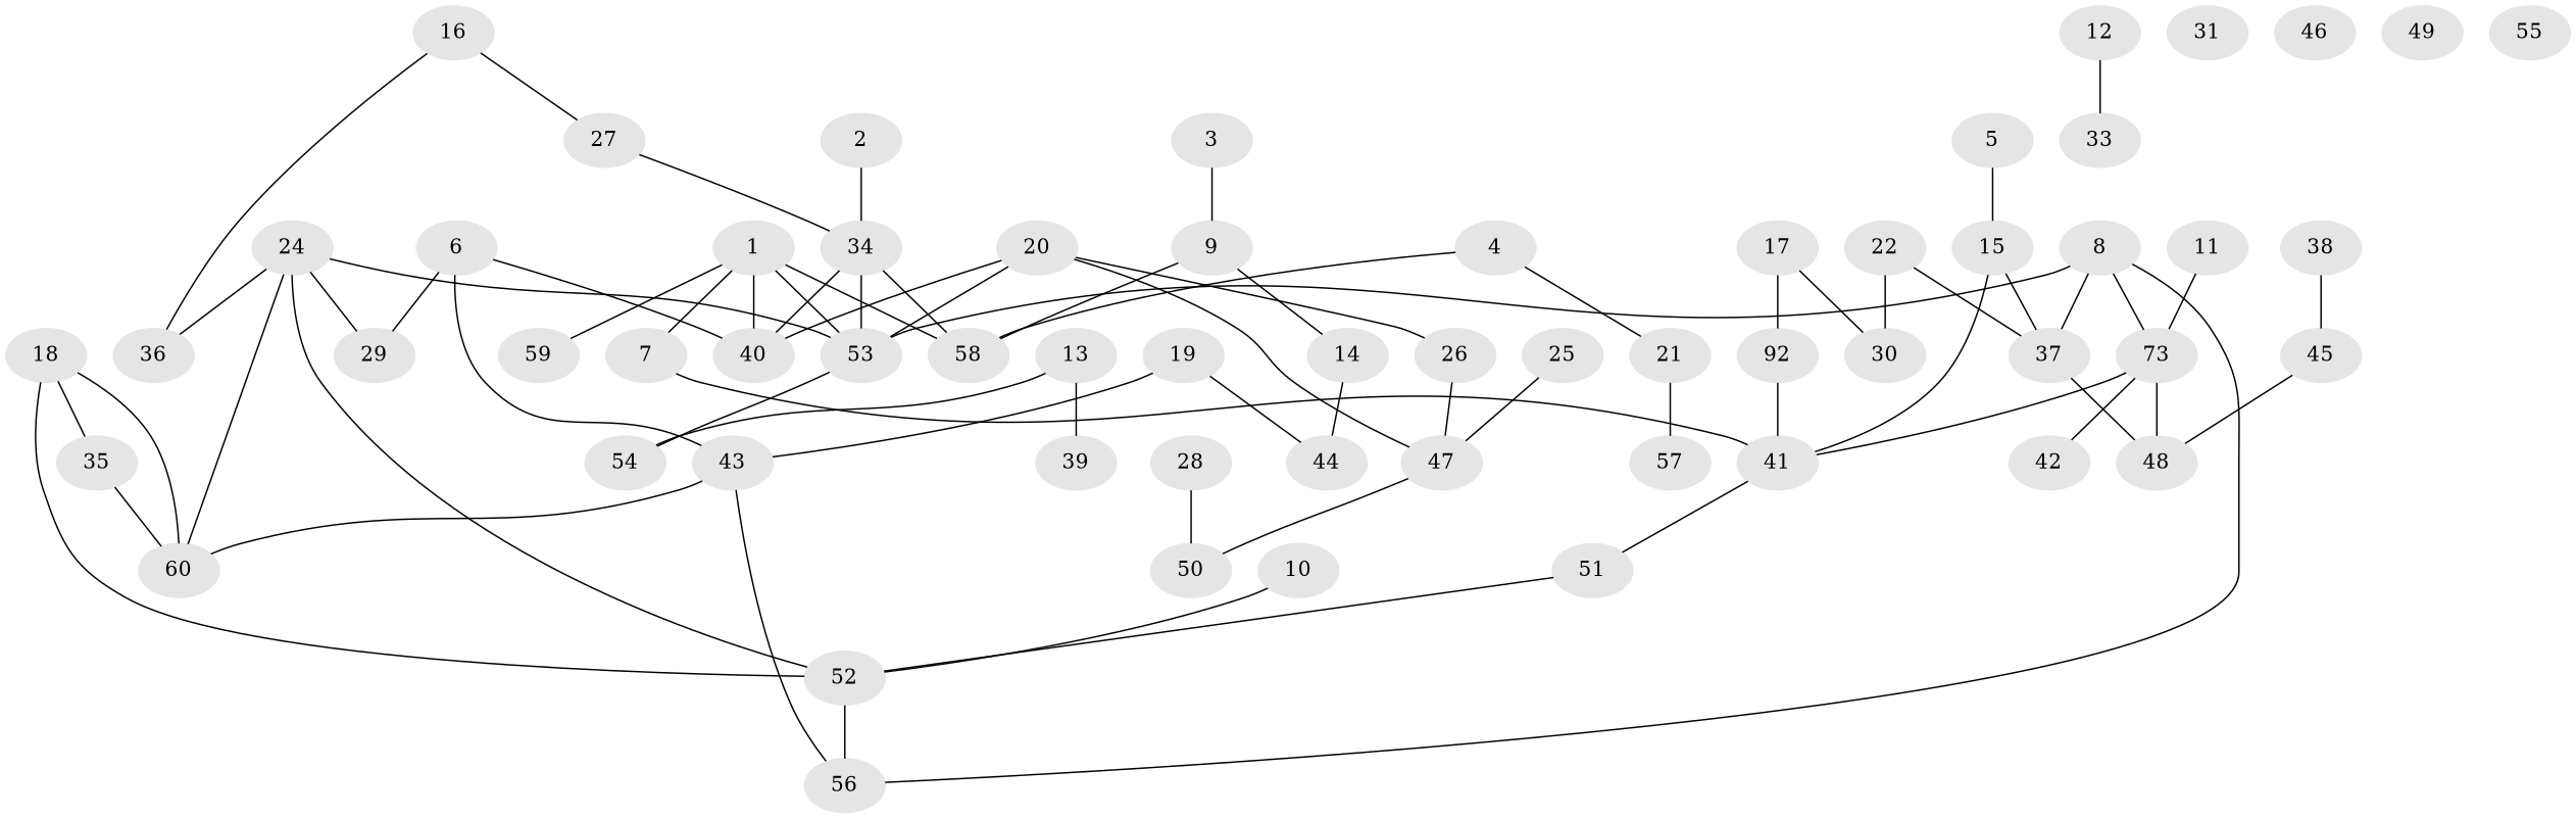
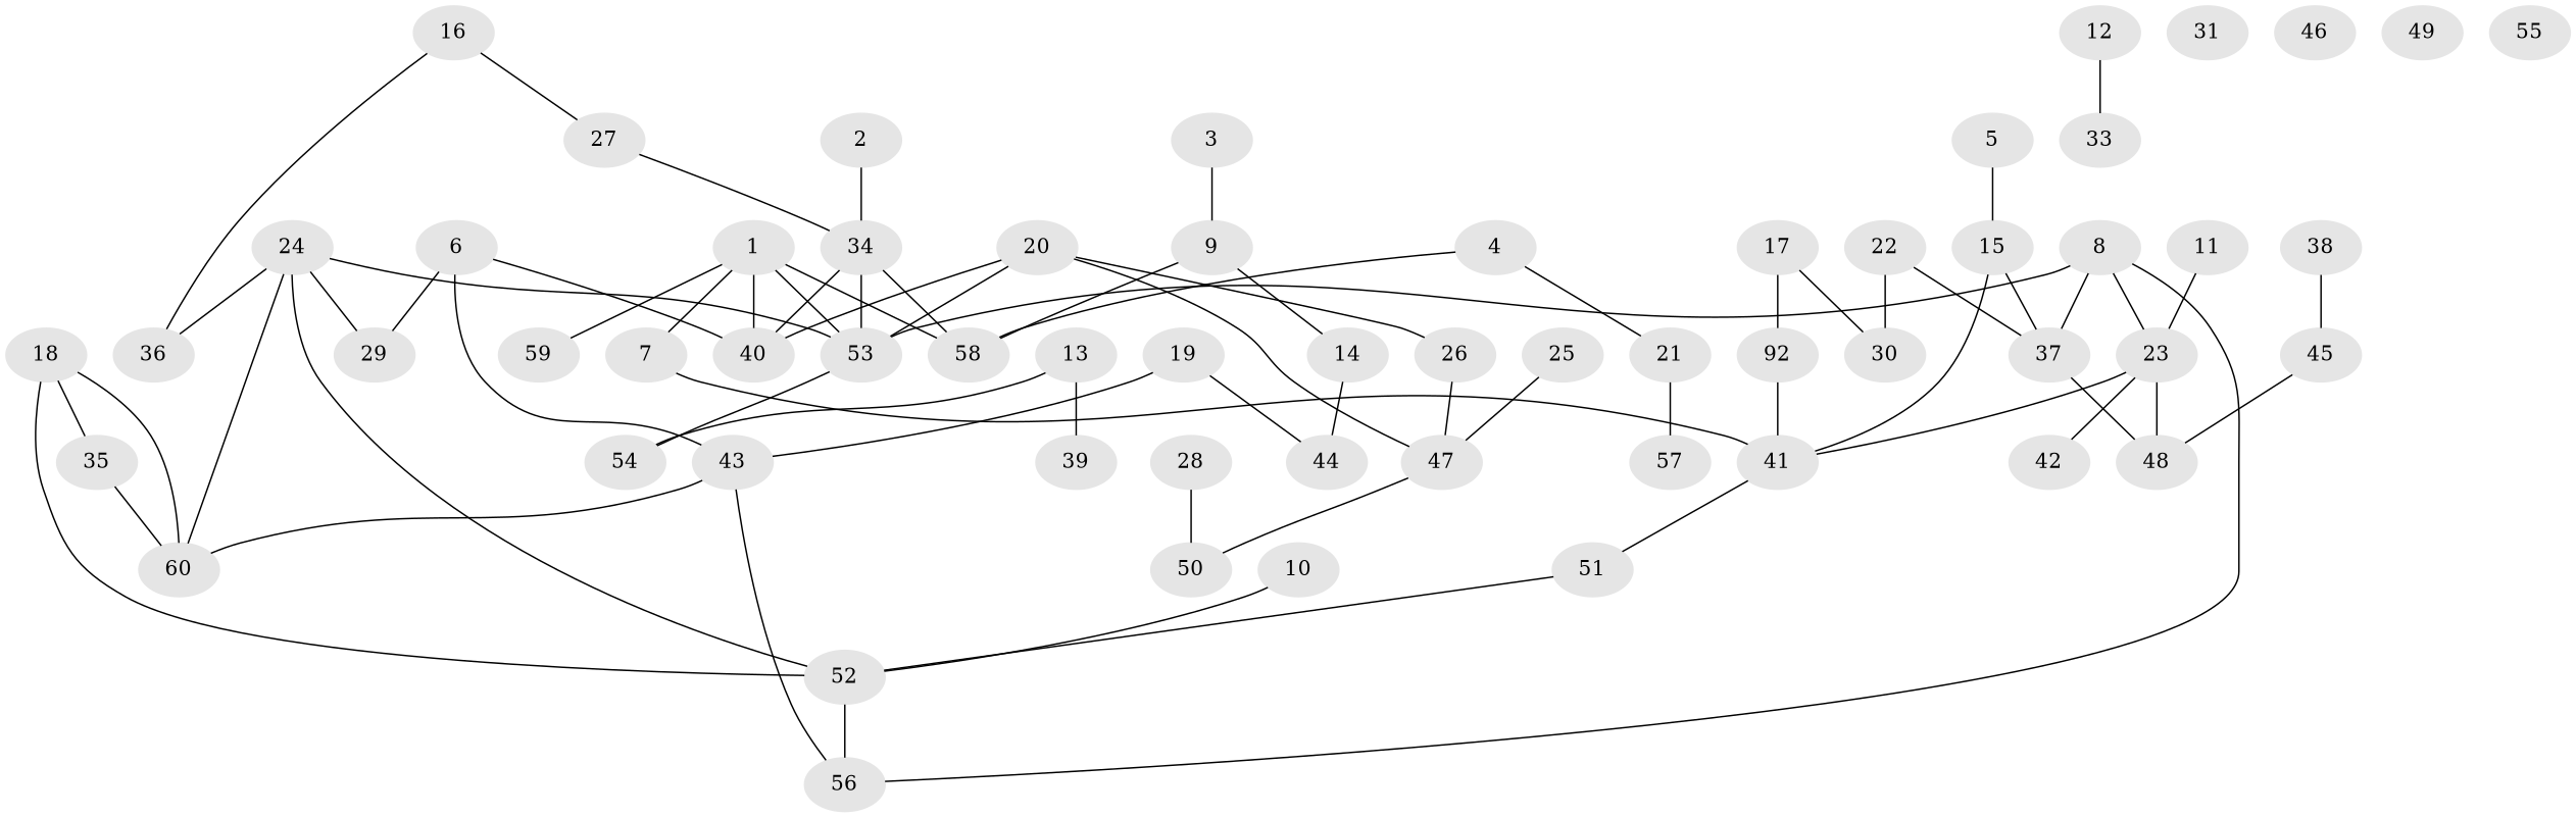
  graph {
    node [color=gray90 style=filled]
    1
    7
    40
    53
    58
    59
    41
    54
    2
    34
    3
    9
    14
    4
    21
    57
    5
    15
    37
    6
    29
    43
    56
    60
    51
    8
-   23 [label=73]
+   23
    42
    48
    44
    10
    52
    11
    12
    33
    13
    39
    16
    27
    36
    17
    30
    n43 [label=92]
    18
    35
    19
    20
    26
    47
    50
    22
    24
    25
    28
    31
    38
    45
    46
    49
    55
    1 -- 7
    1 -- 40
    1 -- 53
    1 -- 58
    1 -- 59
    7 -- 41
    53 -- 54
    41 -- 51
    2 -- 34
    34 -- 40
    34 -- 53
    34 -- 58
    3 -- 9
    9 -- 58
    9 -- 14
    14 -- 44
    4 -- 58
    4 -- 21
    21 -- 57
    5 -- 15
    15 -- 41
    15 -- 37
    37 -- 48
    6 -- 40
    6 -- 29
    6 -- 43
    43 -- 56
    43 -- 60
    51 -- 52
    8 -- 53
    8 -- 37
    8 -- 56
    8 -- 23
    23 -- 41
    23 -- 42
    23 -- 48
    10 -- 52
    52 -- 56
    11 -- 23
    12 -- 33
    13 -- 54
    13 -- 39
    16 -- 27
    16 -- 36
    27 -- 34
    17 -- 30
    17 -- n43
    n43 -- 41
    18 -- 60
    18 -- 52
    18 -- 35
    35 -- 60
    19 -- 43
    19 -- 44
    20 -- 40
    20 -- 53
    20 -- 26
    20 -- 47
    26 -- 47
    47 -- 50
    22 -- 37
    22 -- 30
    24 -- 53
    24 -- 29
    24 -- 60
    24 -- 52
    24 -- 36
    25 -- 47
    28 -- 50
    38 -- 45
    45 -- 48
  }
